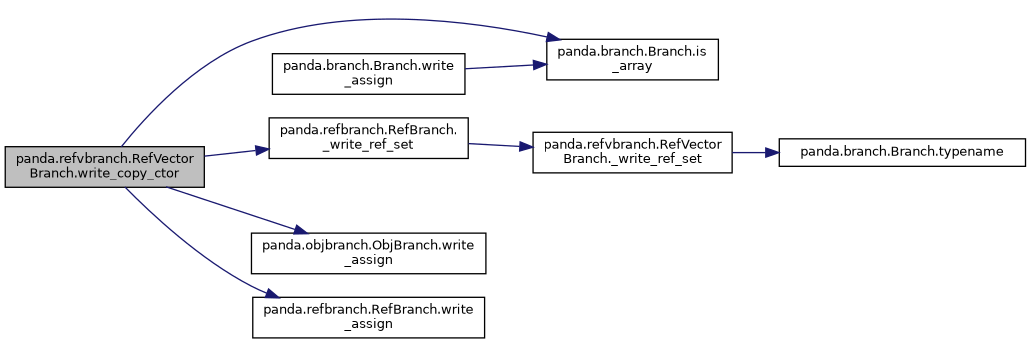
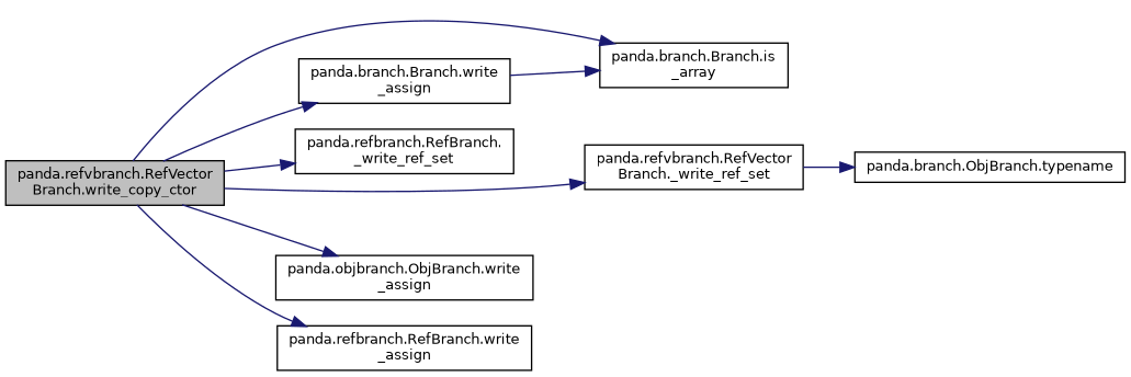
  digraph {
    fontname="DejaVu Sans"
    rankdir=LR
    node [color=black fillcolor=white fontname="DejaVu Sans" fontsize=10 shape=record style=filled]
    edge [color=midnightblue fontname="DejaVu Sans" fontsize=10 labelfontname=Helvetica labelfontsize=10 style=solid]
    n1 [fillcolor=grey75 fontcolor=black height=0.2 label="panda.refvbranch.RefVector\lBranch.write_copy_ctor" width=0.4]
    n2 [height=0.2 label="panda.branch.Branch.is\l_array" width=0.4]
    n3 [height=0.2 label="panda.refbranch.RefBranch.\l_write_ref_set" width=0.4]
    n4 [height=0.2 label="panda.refvbranch.RefVector\lBranch._write_ref_set" width=0.4]
    n5 [height=0.2 label="panda.branch.Branch.write\l_assign" width=0.4]
    n6 [height=0.2 label="panda.objbranch.ObjBranch.write\l_assign" width=0.4]
    n7 [height=0.2 label="panda.refbranch.RefBranch.write\l_assign" width=0.4]
-   n8 [height=0.2 label="panda.branch.Branch.typename" width=0.4]
+   n8 [height=0.2 label="panda.branch.ObjBranch.typename" width=0.4]
    n1 -> n2
    n1 -> n3
-   n3 -> n4
+   n1 -> n4
+   n1 -> n5
    n1 -> n6
    n1 -> n7
    n4 -> n8
    n5 -> n2
  }
